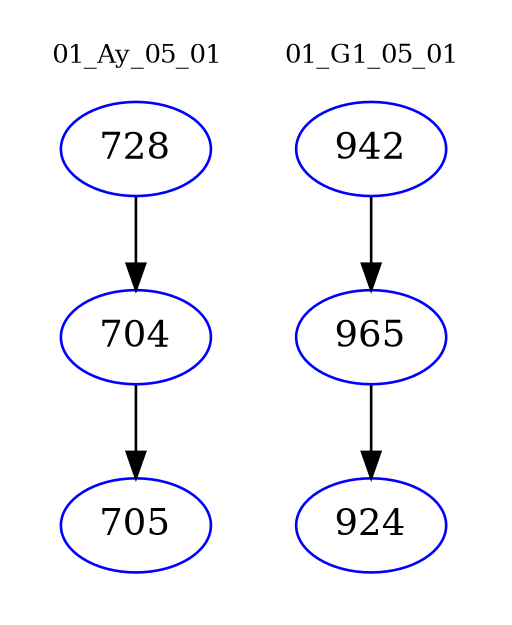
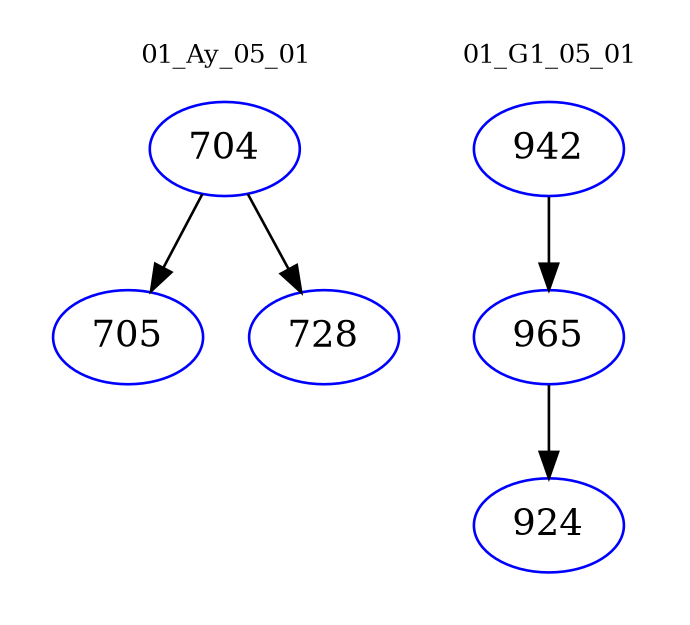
  digraph {
    node [color=blue]
    edge [color=black]
    n1 [label=705]
    n2 [label=704]
    n3 [label=728]
    n4 [label=942]
    n5 [label=965]
    n6 [label=924]
    subgraph cluster_1 {
      color=white
      fontsize=10
      label="01_Ay_05_01"
      n1
      n2
      n3
    }
    subgraph cluster_2 {
      color=white
      fontsize=10
      label="01_G1_05_01"
      n4
      n5
      n6
    }
    n2 -> n1
-   n3 -> n2
+   n2 -> n3
    n4 -> n5
    n5 -> n6
  }
